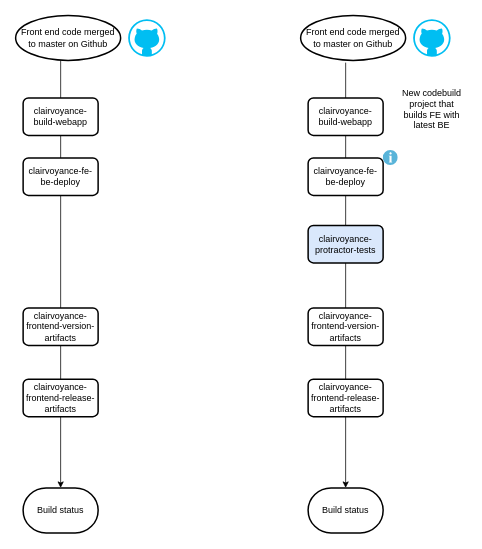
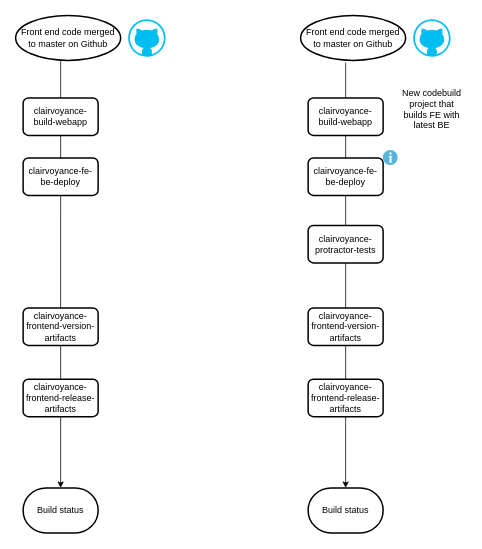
  <mxCell id="0" />
  <mxCell id="1" parent="0" />
  <mxCell id="2" value="" style="endArrow=classic;html=1;entryX=0.5;entryY=0;entryDx=0;entryDy=0;entryPerimeter=0;exitX=0.429;exitY=1;exitDx=0;exitDy=0;exitPerimeter=0;backgroundOutline=0;" edge="1" parent="1" source="15" target="14"><mxGeometry width="50" height="50" relative="1" as="geometry"><mxPoint x="20" y="780" as="sourcePoint" /><mxPoint x="70" y="730" as="targetPoint" /></mxGeometry></mxCell>
  <mxCell id="3" value="Build status" style="strokeWidth=2;html=1;shape=mxgraph.flowchart.terminator;whiteSpace=wrap;" vertex="1" parent="1"><mxGeometry x="410" y="650" width="100" height="60" as="geometry" /></mxCell>
  <mxCell id="4" value="Front end code merged to master on Github" style="strokeWidth=2;html=1;shape=mxgraph.flowchart.start_1;whiteSpace=wrap;" vertex="1" parent="1"><mxGeometry x="400" y="20" width="140" height="60" as="geometry" /></mxCell>
  <mxCell id="5" value="" style="verticalLabelPosition=bottom;html=1;verticalAlign=top;align=center;strokeColor=none;fillColor=#00BEF2;shape=mxgraph.azure.github_code;pointerEvents=1;" vertex="1" parent="1"><mxGeometry x="550" y="25" width="50" height="50" as="geometry" /></mxCell>
  <mxCell id="6" value="" style="endArrow=classic;html=1;exitX=0.429;exitY=1.05;exitDx=0;exitDy=0;exitPerimeter=0;" edge="1" parent="1" source="4"><mxGeometry width="50" height="50" relative="1" as="geometry"><mxPoint x="300" y="800" as="sourcePoint" /><mxPoint x="460" y="650" as="targetPoint" /></mxGeometry></mxCell>
  <mxCell id="7" value="clairvoyance-build-webapp" style="rounded=1;whiteSpace=wrap;html=1;absoluteArcSize=1;arcSize=14;strokeWidth=2;" vertex="1" parent="1"><mxGeometry x="410" y="130" width="100" height="50" as="geometry" /></mxCell>
  <mxCell id="8" value="clairvoyance-frontend-version-artifacts" style="rounded=1;whiteSpace=wrap;html=1;absoluteArcSize=1;arcSize=14;strokeWidth=2;" vertex="1" parent="1"><mxGeometry x="410" y="410" width="100" height="50" as="geometry" /></mxCell>
  <mxCell id="9" value="clairvoyance-frontend-release-artifacts" style="rounded=1;whiteSpace=wrap;html=1;absoluteArcSize=1;arcSize=14;strokeWidth=2;" vertex="1" parent="1"><mxGeometry x="410" y="505" width="100" height="50" as="geometry" /></mxCell>
  <mxCell id="10" value="clairvoyance-fe-be-deploy" style="rounded=1;whiteSpace=wrap;html=1;absoluteArcSize=1;arcSize=14;strokeWidth=2;" vertex="1" parent="1"><mxGeometry x="410" y="210" width="100" height="50" as="geometry" /></mxCell>
  <mxCell id="11" value="" style="aspect=fixed;html=1;points=[];align=center;image;fontSize=12;image=img/lib/mscae/Info.svg;" vertex="1" parent="1"><mxGeometry x="510" y="200" width="20" height="20" as="geometry" /></mxCell>
  <mxCell id="12" value="New codebuild project that builds FE with latest BE" style="text;html=1;strokeColor=none;fillColor=none;align=center;verticalAlign=middle;whiteSpace=wrap;rounded=0;" vertex="1" parent="1"><mxGeometry x="530" y="135" width="90" height="20" as="geometry" /></mxCell>
- <mxCell id="13" value="clairvoyance-protractor-tests" style="rounded=1;whiteSpace=wrap;html=1;absoluteArcSize=1;arcSize=14;strokeWidth=2;fillColor=#dae8fc;" vertex="1" parent="1"><mxGeometry x="410" y="300" width="100" height="50" as="geometry" /></mxCell>
+ <mxCell id="13" value="clairvoyance-protractor-tests" style="rounded=1;whiteSpace=wrap;html=1;absoluteArcSize=1;arcSize=14;strokeWidth=2;" vertex="1" parent="1"><mxGeometry x="410" y="300" width="100" height="50" as="geometry" /></mxCell>
  <mxCell id="14" value="Build status" style="strokeWidth=2;html=1;shape=mxgraph.flowchart.terminator;whiteSpace=wrap;" vertex="1" parent="1"><mxGeometry x="30" y="650" width="100" height="60" as="geometry" /></mxCell>
  <mxCell id="15" value="Front end code merged to master on Github" style="strokeWidth=2;html=1;shape=mxgraph.flowchart.start_1;whiteSpace=wrap;" vertex="1" parent="1"><mxGeometry x="20" y="20" width="140" height="60" as="geometry" /></mxCell>
  <mxCell id="16" value="" style="verticalLabelPosition=bottom;html=1;verticalAlign=top;align=center;strokeColor=none;fillColor=#00BEF2;shape=mxgraph.azure.github_code;pointerEvents=1;" vertex="1" parent="1"><mxGeometry x="170" y="25" width="50" height="50" as="geometry" /></mxCell>
  <mxCell id="17" value="clairvoyance-build-webapp" style="rounded=1;whiteSpace=wrap;html=1;absoluteArcSize=1;arcSize=14;strokeWidth=2;" vertex="1" parent="1"><mxGeometry x="30" y="130" width="100" height="50" as="geometry" /></mxCell>
  <mxCell id="18" value="clairvoyance-frontend-version-artifacts" style="rounded=1;whiteSpace=wrap;html=1;absoluteArcSize=1;arcSize=14;strokeWidth=2;" vertex="1" parent="1"><mxGeometry x="30" y="410" width="100" height="50" as="geometry" /></mxCell>
  <mxCell id="19" value="clairvoyance-frontend-release-artifacts" style="rounded=1;whiteSpace=wrap;html=1;absoluteArcSize=1;arcSize=14;strokeWidth=2;" vertex="1" parent="1"><mxGeometry x="30" y="505" width="100" height="50" as="geometry" /></mxCell>
  <mxCell id="20" value="clairvoyance-fe-be-deploy" style="rounded=1;whiteSpace=wrap;html=1;absoluteArcSize=1;arcSize=14;strokeWidth=2;" vertex="1" parent="1"><mxGeometry x="30" y="210" width="100" height="50" as="geometry" /></mxCell>
